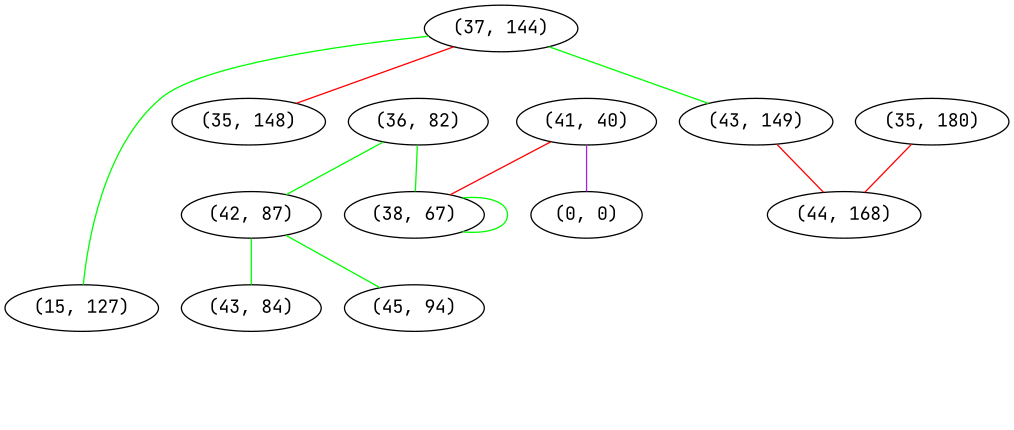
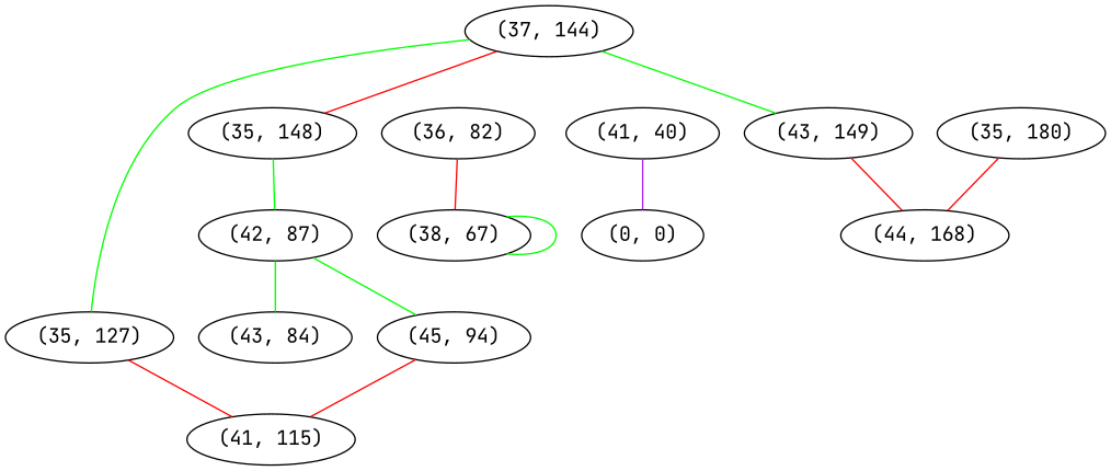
  graph {
    fontname="JetBrains Mono"
    node [fontname="JetBrains Mono"]
    edge [color=red fontname="JetBrains Mono" weight=1]
    "(36, 82)"
    "(42, 87)"
    "(38, 67)"
    "(43, 84)"
    "(45, 94)"
+   "(41, 115)"
    "(37, 144)"
    "(35, 148)"
-   "(35, 127)" [label="(15, 127)"]
+   "(35, 127)"
    "(43, 149)"
    "(44, 168)"
    "(41, 40)"
    "(0, 0)"
    "(35, 180)"
-   "(36, 82)" -- "(42, 87)" [color=green weight=2]
-   "(36, 82)" -- "(38, 67)" [color=green]
+   "(35, 148)" -- "(42, 87)" [color=green weight=2]
+   "(36, 82)" -- "(38, 67)"
    "(42, 87)" -- "(43, 84)" [color=green]
    "(42, 87)" -- "(45, 94)" [color=green]
    "(38, 67)" -- "(38, 67)" [color=green weight=2]
+   "(45, 94)" -- "(41, 115)"
    "(37, 144)" -- "(35, 148)"
    "(37, 144)" -- "(35, 127)" [color=green]
    "(37, 144)" -- "(43, 149)" [color=green weight=2]
+   "(35, 127)" -- "(41, 115)"
    "(43, 149)" -- "(44, 168)"
-   "(41, 40)" -- "(38, 67)"
    "(41, 40)" -- "(0, 0)" [color=purple weight=4]
    "(35, 180)" -- "(44, 168)"
  }
